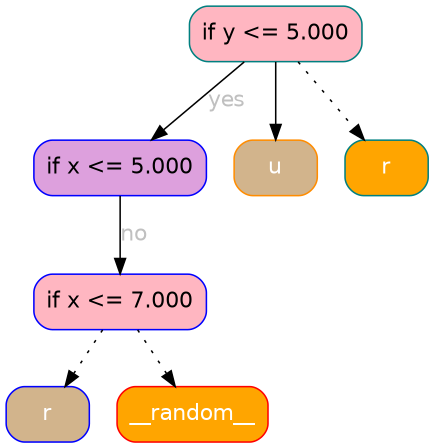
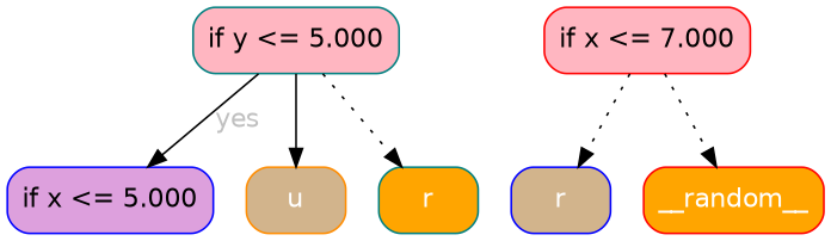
  digraph {
    node [color=blue fillcolor=lightpink fontname=helvetica shape=box style="filled, rounded" fontcolor=white]
    edge [fontcolor=gray fontname=helvetica style=solid]
    n1 [fillcolor=plum height=0.5 label="if x <= 5.000" width=1.5556 fontcolor=""]
-   n2 [height=0.5 label="if x <= 7.000" width=1.5556 fontcolor=""]
+   n2 [color=red height=0.5 label="if x <= 7.000" width=1.5556 fontcolor=""]
    n3 [color=teal height=0.5 label="if y <= 5.000" width=1.5556 fontcolor=""]
    n4 [color=darkorange fillcolor=tan height=0.5 label=u width=0.75]
    n5 [color=teal fillcolor=orange height=0.5 label=r width=0.75]
    n6 [fillcolor=tan height=0.5 label=r width=0.75]
    n7 [color=red fillcolor=orange height=0.5 label=__random__ width=1.3611]
-   n1 -> n2 [label=no]
    n2 -> n6 [style=dotted]
    n2 -> n7 [style=dotted]
    n3 -> n1 [label=yes]
    n3 -> n4
    n3 -> n5 [style=dotted]
  }
